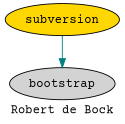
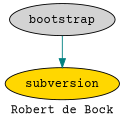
  digraph {
    label="Robert de Bock"
    fontname="Courier Prime"
    node [style=filled fontname="Courier Prime"]
    bootstrap [fillcolor=lightgrey]
    subversion [fillcolor=gold]
-   subversion -> bootstrap [color=teal fontname="Courier Prime"]
+   bootstrap -> subversion [color=teal fontname="Courier Prime"]
  }
